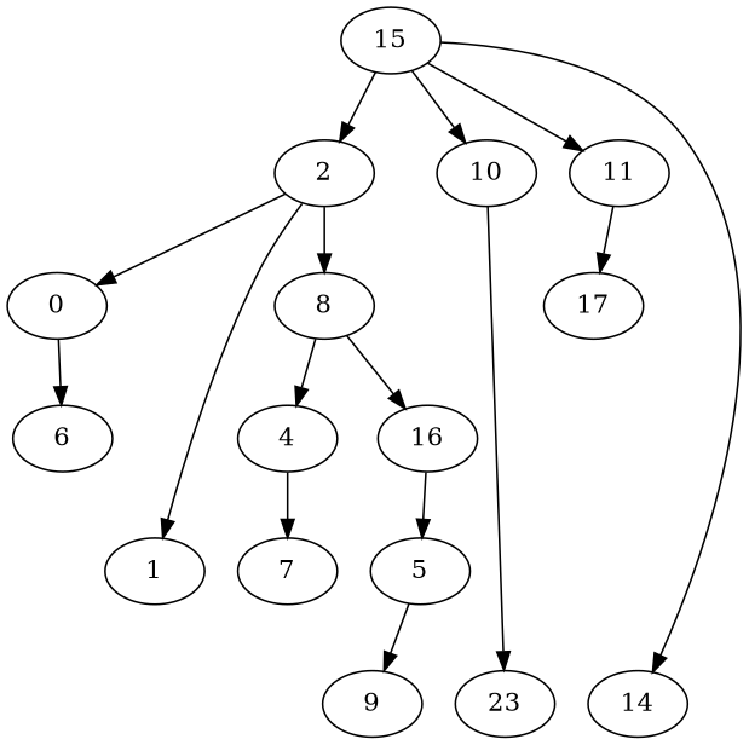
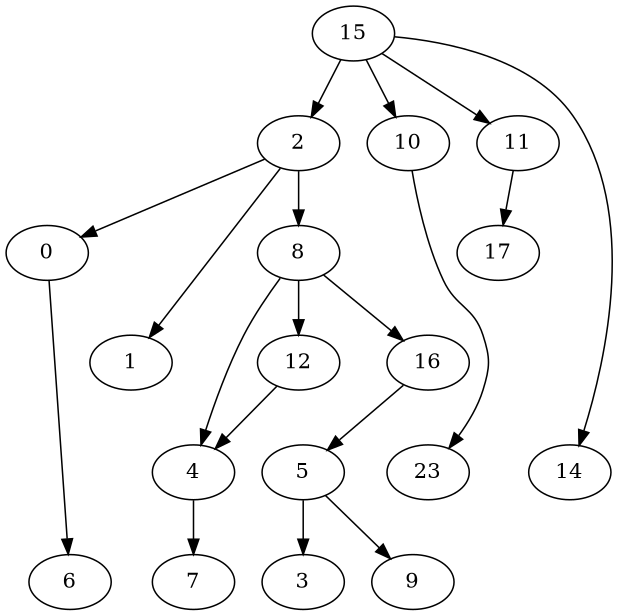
  digraph {
    edge [weight=0]
    0
    6
    2
    1
    8
    4
+   12
    16
    7
    5
+   3
    9
    n13 [label=23]
    10
    11
    17
    15
    14
    0 -> 6
    2 -> 0
    2 -> 1
    2 -> 8 [weight=1]
    8 -> 4
+   8 -> 12 [weight=1]
    8 -> 16
    4 -> 7 [weight=2]
+   12 -> 4
    16 -> 5
+   5 -> 3
    5 -> 9
    10 -> n13
    11 -> 17
    15 -> 2
    15 -> 10
    15 -> 11
    15 -> 14
  }
